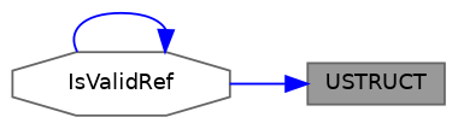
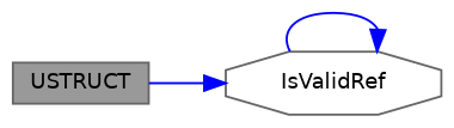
  digraph {
    rankdir=LR
    node [fontname=Helvetica fontsize=10 style=filled]
    edge [color=blue fontname=Helvetica fontsize=10 labelfontname=Helvetica labelfontsize=10 style=solid]
    n1 [color=gray40 fillcolor=grey60 fontcolor=black height=0.2 label=USTRUCT shape=box width=0.4]
    n2 [color=grey40 fillcolor=white height=0.2 label=IsValidRef shape=octagon width=0.4]
-   n2 -> n1
+   n1 -> n2
    n2 -> n2
  }
